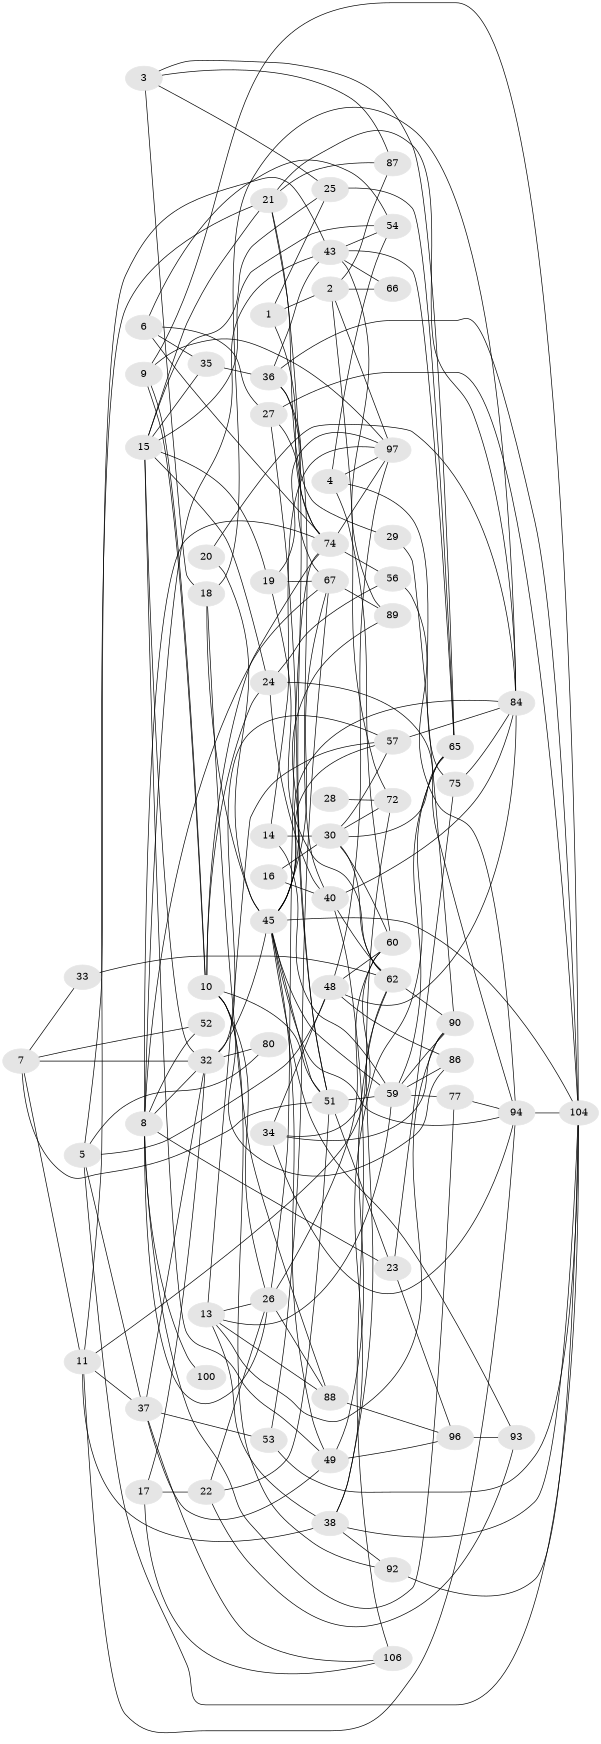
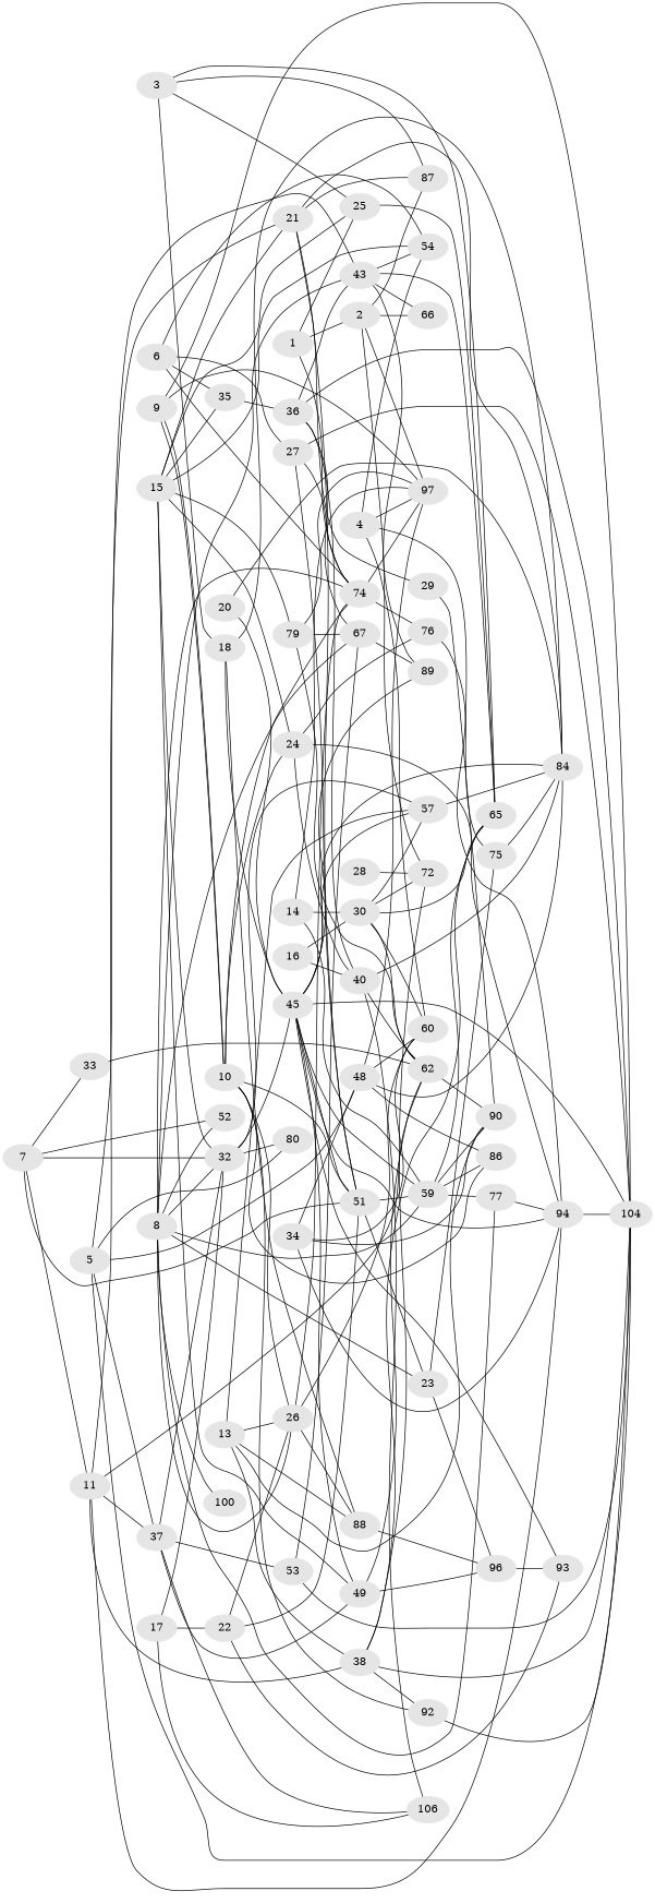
  graph {
    rankdir=LR
    node [color=gray90 style=filled]
    1
    2
    25
    74 [super="+93"]
    66
    72 [super="+91"]
    87 [super="+101"]
    97 [super="+107"]
    65 [super="+68"]
-   76 [label=56]
+   76
    3
    18
    88
    45 [super="+58"]
    84 [super="+109"]
    4 [super="+42"]
    54 [super="+102"]
    60
    75
    n20 [label=37 super="+50"]
    32 [super="+47"]
    49 [super="+73"]
    106
    53
    5
    43 [super="+78"]
    48 [super="+83"]
    80
    104 [super="+108"]
    89
    86
    6
    27
    35
    51 [super="+79"]
    36
    7 [super="+12"]
    11 [super="+67"]
    33
    52 [super="+55"]
    21 [super="+103"]
    38 [super="+71"]
    62 [super="+82"]
    94 [super="+105"]
    57 [super="+81"]
    23
    59 [super="+70"]
    8 [super="+39"]
    26
    n50 [label=67]
    77
    100
    96 [super="+99"]
    90 [super="+95"]
    10 [super="+37"]
    24 [super="+56"]
    92
    9
    40 [super="+44"]
    29
    13 [super="+46"]
    14 [super="+41"]
    30 [super="+64"]
    15 [super="+61"]
-   19 [super="+69"]
+   19 [super="+69" label=79]
    16
    17
    22
    n69 [label=93]
    20
    28
    34 [super="+85"]
    1 -- 2
    1 -- 25
    1 -- 74
    2 -- 66
    2 -- 72
    2 -- 87
    2 -- 97
    25 -- 65
    74 -- 97
    74 -- 76
    76 -- 94
    3 -- 25
    3 -- 87
    3 -- 65
    3 -- 18
    18 -- 88
    18 -- 45
    18 -- 84
    88 -- 96
    45 -- 84
    45 -- 49
    45 -- 104
    45 -- 89
    45 -- 51
    45 -- 94
    45 -- 57
    45 -- 59
-   45 -- n50
    45 -- n69
    4 -- 97
    4 -- 54
    4 -- 60
    4 -- 75
    75 -- 84
    n20 -- 32
    n20 -- 49
    n20 -- 106
    n20 -- 53
    32 -- 45
    32 -- 80
    32 -- 57
    49 -- 62
    49 -- 96
    53 -- 104
    53 -- n50
    5 -- n20
    5 -- 43
    5 -- 48
    5 -- 80
    5 -- 104
    43 -- 66
    43 -- 65
    43 -- 54
    43 -- 89
    48 -- 97
    48 -- 84
    48 -- 60
    48 -- 86
    6 -- 74
    6 -- 54
    6 -- 27
    6 -- 35
    27 -- 74
    27 -- 104
    27 -- 51
    35 -- 36
    51 -- 23
    51 -- 59
    36 -- 43
    36 -- 104
    36 -- n50
    36 -- 40
    7 -- 32
    7 -- 51
    7 -- 11
    7 -- 33
    7 -- 52
    11 -- n20
    11 -- 21
    11 -- 38
    11 -- 62
    11 -- 94
    33 -- 62
    21 -- 87
    21 -- 84
    21 -- 51
    21 -- 29
    38 -- 72
    38 -- 65 [weight=2]
    38 -- 104
    38 -- 92
    62 -- 90
    94 -- 104
    57 -- 84
    23 -- 75
    23 -- 96
    59 -- 65
    59 -- 86
    59 -- 77
    59 -- 90
    8 -- 74
    8 -- 32
    8 -- 43
    8 -- 52
    8 -- 23
-   13 -- 59
+   8 -- 59
    8 -- 26
    8 -- n50
    8 -- 77
    8 -- 100
    26 -- 74
    26 -- 88
    26 -- 60
    n50 -- 89
    77 -- 94
    96 -- n69
    10 -- 74
    10 -- 86
    10 -- 51
    10 -- 26
    10 -- 24
    10 -- 92
    24 -- 76
    24 -- 94
    24 -- 40
    92 -- 104
    9 -- 97
    9 -- 104
    9 -- 10
    9 -- 10
    40 -- 84
    40 -- 106
    40 -- 62
    29 -- 90
    13 -- 88
    13 -- 38
    13 -- 57
    13 -- 26
    13 -- 90
    14 -- 97
    14 -- 59
    14 -- 30
    30 -- 72
    30 -- 65
    30 -- 60
    30 -- 62
    30 -- 57
    15 -- 25
    15 -- 54
    15 -- 32
    15 -- 49
    15 -- 35
    15 -- 21
    15 -- 24
    15 -- 19
    19 -- 97
    19 -- 62
    19 -- n50
    16 -- 40
    16 -- 30
    17 -- 32
    17 -- 106
    17 -- 22
    22 -- 51
    22 -- 26
    22 -- n69
    20 -- 45 [weight=2]
    20 -- 84
    28 -- 72
    34 -- 60
    34 -- 48
    34 -- 94
    34 -- 90
  }
